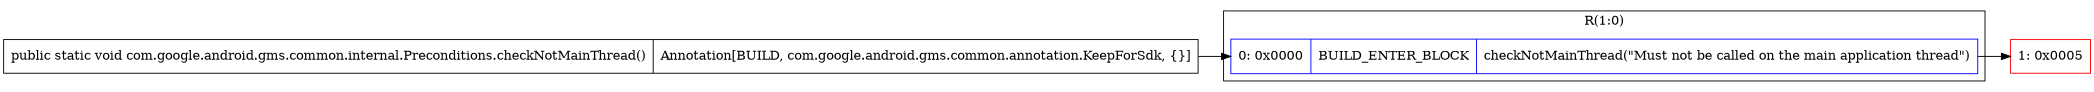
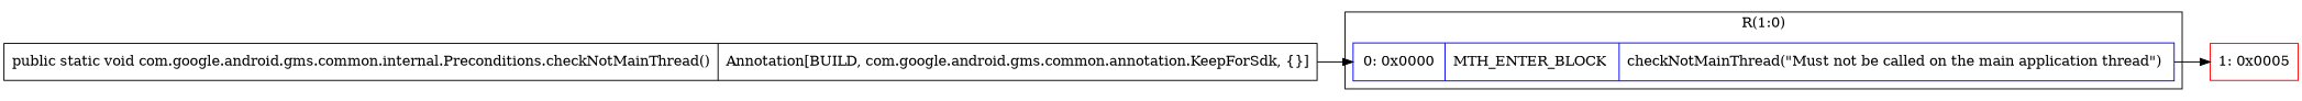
  digraph {
    rankdir=LR
    node [shape=record]
-   n1 [color=blue label="{0\:\ 0x0000|BUILD_ENTER_BLOCK\l|checkNotMainThread(\"Must not be called on the main application thread\")\l}"]
+   n1 [color=blue label="{0\:\ 0x0000|MTH_ENTER_BLOCK\l|checkNotMainThread(\"Must not be called on the main application thread\")\l}"]
    n2 [color=red label="{1\:\ 0x0005}"]
    n3 [label="{public static void com.google.android.gms.common.internal.Preconditions.checkNotMainThread()  | Annotation[BUILD, com.google.android.gms.common.annotation.KeepForSdk, \{\}]\l}"]
    subgraph cluster_1 {
      label="R(1:0)"
      n1
    }
    n1 -> n2
    n3 -> n1
  }
